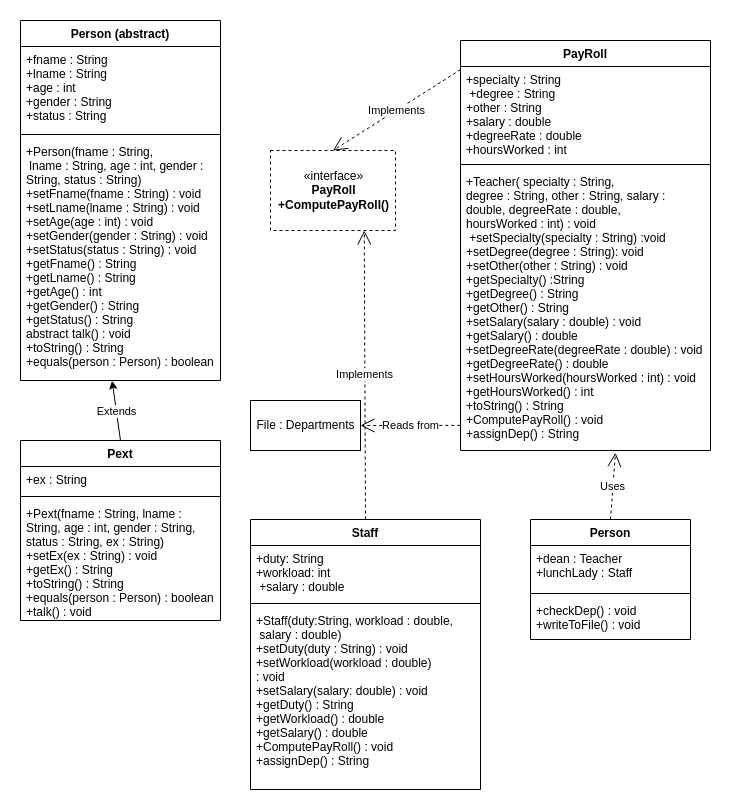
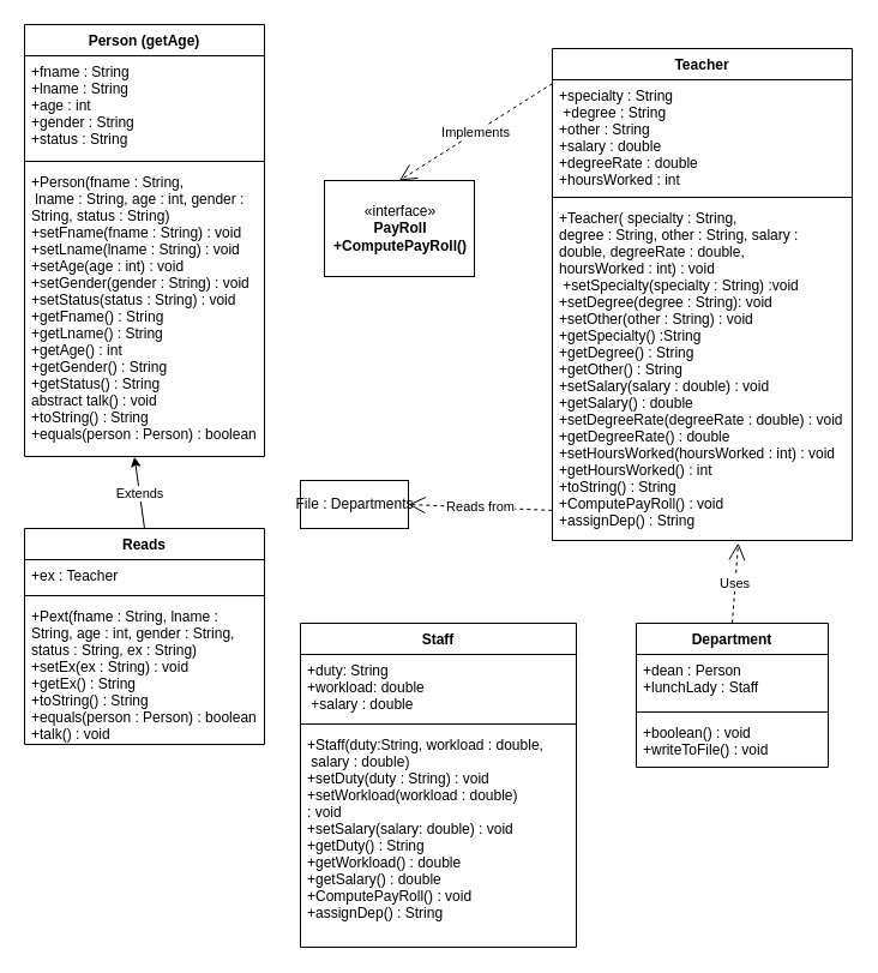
  <mxCell id="0" />
  <mxCell id="1" parent="0" />
- <mxCell id="2" value="Person (abstract)" style="swimlane;fontStyle=1;align=center;verticalAlign=top;childLayout=stackLayout;horizontal=1;startSize=26;horizontalStack=0;resizeParent=1;resizeParentMax=0;resizeLast=0;collapsible=1;marginBottom=0;" parent="1" vertex="1"><mxGeometry x="20" y="20" width="200" height="360" as="geometry" /></mxCell>
+ <mxCell id="2" value="Person (getAge)" style="swimlane;fontStyle=1;align=center;verticalAlign=top;childLayout=stackLayout;horizontal=1;startSize=26;horizontalStack=0;resizeParent=1;resizeParentMax=0;resizeLast=0;collapsible=1;marginBottom=0;" parent="1" vertex="1"><mxGeometry x="20" y="20" width="200" height="360" as="geometry" /></mxCell>
  <mxCell id="3" value="+fname : String&#10;+lname : String&#10;+age : int&#10;+gender : String&#10;+status : String" style="text;strokeColor=none;fillColor=none;align=left;verticalAlign=top;spacingLeft=4;spacingRight=4;overflow=hidden;rotatable=0;points=[[0,0.5],[1,0.5]];portConstraint=eastwest;" parent="2" vertex="1"><mxGeometry y="26" width="200" height="84" as="geometry" /></mxCell>
  <mxCell id="4" value="" style="line;strokeWidth=1;fillColor=none;align=left;verticalAlign=middle;spacingTop=-1;spacingLeft=3;spacingRight=3;rotatable=0;labelPosition=right;points=[];portConstraint=eastwest;" parent="2" vertex="1"><mxGeometry y="110" width="200" height="8" as="geometry" /></mxCell>
  <mxCell id="5" value="+Person(fname : String,&#10; lname : String, age : int, gender : &#10;String, status : String)&#10;+setFname(fname : String) : void&#10;+setLname(lname : String) : void&#10;+setAge(age : int) : void&#10;+setGender(gender : String) : void&#10;+setStatus(status : String) : void&#10;+getFname() : String&#10;+getLname() : String&#10;+getAge() : int&#10;+getGender() : String&#10;+getStatus() : String&#10;abstract talk() : void&#10;+toString() : String&#10;+equals(person : Person) : boolean&#10;" style="text;strokeColor=none;fillColor=none;align=left;verticalAlign=top;spacingLeft=4;spacingRight=4;overflow=hidden;rotatable=0;points=[[0,0.5],[1,0.5]];portConstraint=eastwest;" parent="2" vertex="1"><mxGeometry y="118" width="200" height="242" as="geometry" /></mxCell>
- <mxCell id="6" value="PayRoll" style="swimlane;fontStyle=1;align=center;verticalAlign=top;childLayout=stackLayout;horizontal=1;startSize=26;horizontalStack=0;resizeParent=1;resizeParentMax=0;resizeLast=0;collapsible=1;marginBottom=0;" parent="1" vertex="1"><mxGeometry x="460" y="40" width="250" height="410" as="geometry" /></mxCell>
+ <mxCell id="6" value="Teacher" style="swimlane;fontStyle=1;align=center;verticalAlign=top;childLayout=stackLayout;horizontal=1;startSize=26;horizontalStack=0;resizeParent=1;resizeParentMax=0;resizeLast=0;collapsible=1;marginBottom=0;" parent="1" vertex="1"><mxGeometry x="460" y="40" width="250" height="410" as="geometry" /></mxCell>
  <mxCell id="7" value="+specialty : String&#10; +degree : String&#10;+other : String&#10;+salary : double&#10;+degreeRate : double&#10;+hoursWorked : int" style="text;strokeColor=none;fillColor=none;align=left;verticalAlign=top;spacingLeft=4;spacingRight=4;overflow=hidden;rotatable=0;points=[[0,0.5],[1,0.5]];portConstraint=eastwest;" parent="6" vertex="1"><mxGeometry y="26" width="250" height="94" as="geometry" /></mxCell>
  <mxCell id="8" value="" style="line;strokeWidth=1;fillColor=none;align=left;verticalAlign=middle;spacingTop=-1;spacingLeft=3;spacingRight=3;rotatable=0;labelPosition=right;points=[];portConstraint=eastwest;" parent="6" vertex="1"><mxGeometry y="120" width="250" height="8" as="geometry" /></mxCell>
  <mxCell id="9" value="+Teacher( specialty : String,&#10;degree : String, other : String, salary : &#10;double, degreeRate : double, &#10;hoursWorked : int) : void&#10; +setSpecialty(specialty : String) :void&#10;+setDegree(degree : String): void&#10;+setOther(other : String) : void&#10;+getSpecialty() :String&#10;+getDegree() : String&#10;+getOther() : String&#10;+setSalary(salary : double) : void&#10;+getSalary() : double&#10;+setDegreeRate(degreeRate : double) : void&#10;+getDegreeRate() : double&#10;+setHoursWorked(hoursWorked : int) : void&#10;+getHoursWorked() : int&#10;+toString() : String&#10;+ComputePayRoll() : void&#10;+assignDep() : String" style="text;strokeColor=none;fillColor=none;align=left;verticalAlign=top;spacingLeft=4;spacingRight=4;overflow=hidden;rotatable=0;points=[[0,0.5],[1,0.5]];portConstraint=eastwest;" parent="6" vertex="1"><mxGeometry y="128" width="250" height="282" as="geometry" /></mxCell>
  <mxCell id="10" value="Staff" style="swimlane;fontStyle=1;align=center;verticalAlign=top;childLayout=stackLayout;horizontal=1;startSize=26;horizontalStack=0;resizeParent=1;resizeParentMax=0;resizeLast=0;collapsible=1;marginBottom=0;" parent="1" vertex="1"><mxGeometry x="250" y="519" width="230" height="270" as="geometry" /></mxCell>
- <mxCell id="11" value="+duty: String&#10;+workload: int&#10; +salary : double" style="text;strokeColor=none;fillColor=none;align=left;verticalAlign=top;spacingLeft=4;spacingRight=4;overflow=hidden;rotatable=0;points=[[0,0.5],[1,0.5]];portConstraint=eastwest;" parent="10" vertex="1"><mxGeometry y="26" width="230" height="54" as="geometry" /></mxCell>
+ <mxCell id="11" value="+duty: String&#10;+workload: double&#10; +salary : double" style="text;strokeColor=none;fillColor=none;align=left;verticalAlign=top;spacingLeft=4;spacingRight=4;overflow=hidden;rotatable=0;points=[[0,0.5],[1,0.5]];portConstraint=eastwest;" parent="10" vertex="1"><mxGeometry y="26" width="230" height="54" as="geometry" /></mxCell>
  <mxCell id="12" value="" style="line;strokeWidth=1;fillColor=none;align=left;verticalAlign=middle;spacingTop=-1;spacingLeft=3;spacingRight=3;rotatable=0;labelPosition=right;points=[];portConstraint=eastwest;" parent="10" vertex="1"><mxGeometry y="80" width="230" height="8" as="geometry" /></mxCell>
  <mxCell id="13" value="+Staff(duty:String, workload : double,&#10; salary : double)&#10;+setDuty(duty : String) : void&#10;+setWorkload(workload : double)&#10;: void&#10;+setSalary(salary: double) : void&#10;+getDuty() : String&#10;+getWorkload() : double&#10;+getSalary() : double&#10;+ComputePayRoll() : void&#10;+assignDep() : String" style="text;strokeColor=none;fillColor=none;align=left;verticalAlign=top;spacingLeft=4;spacingRight=4;overflow=hidden;rotatable=0;points=[[0,0.5],[1,0.5]];portConstraint=eastwest;" parent="10" vertex="1"><mxGeometry y="88" width="230" height="182" as="geometry" /></mxCell>
- <mxCell id="14" value="«interface»&lt;br&gt;&lt;b&gt;PayRoll&lt;br&gt;+ComputePayRoll()&lt;br&gt;&lt;/b&gt;" style="html=1;dashed=1;" parent="1" vertex="1"><mxGeometry x="270" y="150" width="125" height="80" as="geometry" /></mxCell>
- <mxCell id="15" value="Pext" style="swimlane;fontStyle=1;align=center;verticalAlign=top;childLayout=stackLayout;horizontal=1;startSize=26;horizontalStack=0;resizeParent=1;resizeParentMax=0;resizeLast=0;collapsible=1;marginBottom=0;" vertex="1" parent="1"><mxGeometry x="20" y="440" width="200" height="180" as="geometry" /></mxCell>
- <mxCell id="16" value="+ex : String" style="text;strokeColor=none;fillColor=none;align=left;verticalAlign=top;spacingLeft=4;spacingRight=4;overflow=hidden;rotatable=0;points=[[0,0.5],[1,0.5]];portConstraint=eastwest;" vertex="1" parent="15"><mxGeometry y="26" width="200" height="26" as="geometry" /></mxCell>
+ <mxCell id="14" value="«interface»&lt;br&gt;&lt;b&gt;PayRoll&lt;br&gt;+ComputePayRoll()&lt;br&gt;&lt;/b&gt;" style="html=1;" parent="1" vertex="1"><mxGeometry x="270" y="150" width="125" height="80" as="geometry" /></mxCell>
+ <mxCell id="15" value="Reads" style="swimlane;fontStyle=1;align=center;verticalAlign=top;childLayout=stackLayout;horizontal=1;startSize=26;horizontalStack=0;resizeParent=1;resizeParentMax=0;resizeLast=0;collapsible=1;marginBottom=0;" vertex="1" parent="1"><mxGeometry x="20" y="440" width="200" height="180" as="geometry" /></mxCell>
+ <mxCell id="16" value="+ex : Teacher" style="text;strokeColor=none;fillColor=none;align=left;verticalAlign=top;spacingLeft=4;spacingRight=4;overflow=hidden;rotatable=0;points=[[0,0.5],[1,0.5]];portConstraint=eastwest;" vertex="1" parent="15"><mxGeometry y="26" width="200" height="26" as="geometry" /></mxCell>
  <mxCell id="17" value="" style="line;strokeWidth=1;fillColor=none;align=left;verticalAlign=middle;spacingTop=-1;spacingLeft=3;spacingRight=3;rotatable=0;labelPosition=right;points=[];portConstraint=eastwest;" vertex="1" parent="15"><mxGeometry y="52" width="200" height="8" as="geometry" /></mxCell>
  <mxCell id="18" value="+Pext(fname : String, lname : &#10;String, age : int, gender : String,&#10;status : String, ex : String)&#10;+setEx(ex : String) : void&#10;+getEx() : String&#10;+toString() : String&#10;+equals(person : Person) : boolean&#10;+talk() : void" style="text;strokeColor=none;fillColor=none;align=left;verticalAlign=top;spacingLeft=4;spacingRight=4;overflow=hidden;rotatable=0;points=[[0,0.5],[1,0.5]];portConstraint=eastwest;" vertex="1" parent="15"><mxGeometry y="60" width="200" height="120" as="geometry" /></mxCell>
  <mxCell id="19" value="" style="endArrow=classic;html=1;rounded=0;exitX=0.5;exitY=0;exitDx=0;exitDy=0;entryX=0.458;entryY=1.001;entryDx=0;entryDy=0;entryPerimeter=0;" edge="1" parent="1" source="15" target="5"><mxGeometry relative="1" as="geometry"><mxPoint x="150" y="440" as="sourcePoint" /><mxPoint x="150" y="380" as="targetPoint" /></mxGeometry></mxCell>
  <mxCell id="20" value="Extends" style="edgeLabel;resizable=0;html=1;align=center;verticalAlign=middle;" connectable="0" vertex="1" parent="19"><mxGeometry relative="1" as="geometry" /></mxCell>
- <mxCell id="21" value="Person" style="swimlane;fontStyle=1;align=center;verticalAlign=top;childLayout=stackLayout;horizontal=1;startSize=26;horizontalStack=0;resizeParent=1;resizeParentMax=0;resizeLast=0;collapsible=1;marginBottom=0;" vertex="1" parent="1"><mxGeometry x="530" y="519" width="160" height="120" as="geometry" /></mxCell>
- <mxCell id="22" value="+dean : Teacher&#10;+lunchLady : Staff" style="text;strokeColor=none;fillColor=none;align=left;verticalAlign=top;spacingLeft=4;spacingRight=4;overflow=hidden;rotatable=0;points=[[0,0.5],[1,0.5]];portConstraint=eastwest;" vertex="1" parent="21"><mxGeometry y="26" width="160" height="44" as="geometry" /></mxCell>
+ <mxCell id="21" value="Department" style="swimlane;fontStyle=1;align=center;verticalAlign=top;childLayout=stackLayout;horizontal=1;startSize=26;horizontalStack=0;resizeParent=1;resizeParentMax=0;resizeLast=0;collapsible=1;marginBottom=0;" vertex="1" parent="1"><mxGeometry x="530" y="519" width="160" height="120" as="geometry" /></mxCell>
+ <mxCell id="22" value="+dean : Person&#10;+lunchLady : Staff" style="text;strokeColor=none;fillColor=none;align=left;verticalAlign=top;spacingLeft=4;spacingRight=4;overflow=hidden;rotatable=0;points=[[0,0.5],[1,0.5]];portConstraint=eastwest;" vertex="1" parent="21"><mxGeometry y="26" width="160" height="44" as="geometry" /></mxCell>
  <mxCell id="23" value="" style="line;strokeWidth=1;fillColor=none;align=left;verticalAlign=middle;spacingTop=-1;spacingLeft=3;spacingRight=3;rotatable=0;labelPosition=right;points=[];portConstraint=eastwest;" vertex="1" parent="21"><mxGeometry y="70" width="160" height="8" as="geometry" /></mxCell>
- <mxCell id="24" value="+checkDep() : void&#10;+writeToFile() : void" style="text;strokeColor=none;fillColor=none;align=left;verticalAlign=top;spacingLeft=4;spacingRight=4;overflow=hidden;rotatable=0;points=[[0,0.5],[1,0.5]];portConstraint=eastwest;" vertex="1" parent="21"><mxGeometry y="78" width="160" height="42" as="geometry" /></mxCell>
- <mxCell id="25" value="File : Departments" style="html=1;" vertex="1" parent="1"><mxGeometry x="250" y="400" width="110" height="50" as="geometry" /></mxCell>
+ <mxCell id="24" value="+boolean() : void&#10;+writeToFile() : void" style="text;strokeColor=none;fillColor=none;align=left;verticalAlign=top;spacingLeft=4;spacingRight=4;overflow=hidden;rotatable=0;points=[[0,0.5],[1,0.5]];portConstraint=eastwest;" vertex="1" parent="21"><mxGeometry y="78" width="160" height="42" as="geometry" /></mxCell>
+ <mxCell id="25" value="File : Departments" style="html=1;" vertex="1" parent="1"><mxGeometry x="250" y="400" width="90" height="40" as="geometry" /></mxCell>
  <mxCell id="26" value="Implements" style="endArrow=open;endSize=12;dashed=1;html=1;rounded=0;entryX=0.5;entryY=0;entryDx=0;entryDy=0;exitX=0.001;exitY=0.032;exitDx=0;exitDy=0;exitPerimeter=0;" edge="1" parent="1" source="7" target="14"><mxGeometry width="160" relative="1" as="geometry"><mxPoint x="250" y="120" as="sourcePoint" /><mxPoint x="410" y="120" as="targetPoint" /></mxGeometry></mxCell>
- <mxCell id="27" value="Implements" style="endArrow=open;endSize=12;dashed=1;html=1;rounded=0;entryX=0.75;entryY=1;entryDx=0;entryDy=0;exitX=0.5;exitY=0;exitDx=0;exitDy=0;" edge="1" parent="1" source="10" target="14"><mxGeometry width="160" relative="1" as="geometry"><mxPoint x="260" y="440" as="sourcePoint" /><mxPoint x="420" y="440" as="targetPoint" /></mxGeometry></mxCell>
  <mxCell id="28" value="Reads from" style="endArrow=open;endSize=12;dashed=1;html=1;rounded=0;entryX=1;entryY=0.5;entryDx=0;entryDy=0;exitX=-0.001;exitY=0.911;exitDx=0;exitDy=0;exitPerimeter=0;" edge="1" parent="1" source="9" target="25"><mxGeometry width="160" relative="1" as="geometry"><mxPoint x="400" y="480" as="sourcePoint" /><mxPoint x="560" y="480" as="targetPoint" /></mxGeometry></mxCell>
  <mxCell id="29" value="Uses" style="endArrow=open;endSize=12;dashed=1;html=1;rounded=0;exitX=0.5;exitY=0;exitDx=0;exitDy=0;entryX=0.62;entryY=1.008;entryDx=0;entryDy=0;entryPerimeter=0;" edge="1" parent="1" source="21" target="9"><mxGeometry width="160" relative="1" as="geometry"><mxPoint x="550" y="480" as="sourcePoint" /><mxPoint x="710" y="480" as="targetPoint" /></mxGeometry></mxCell>
